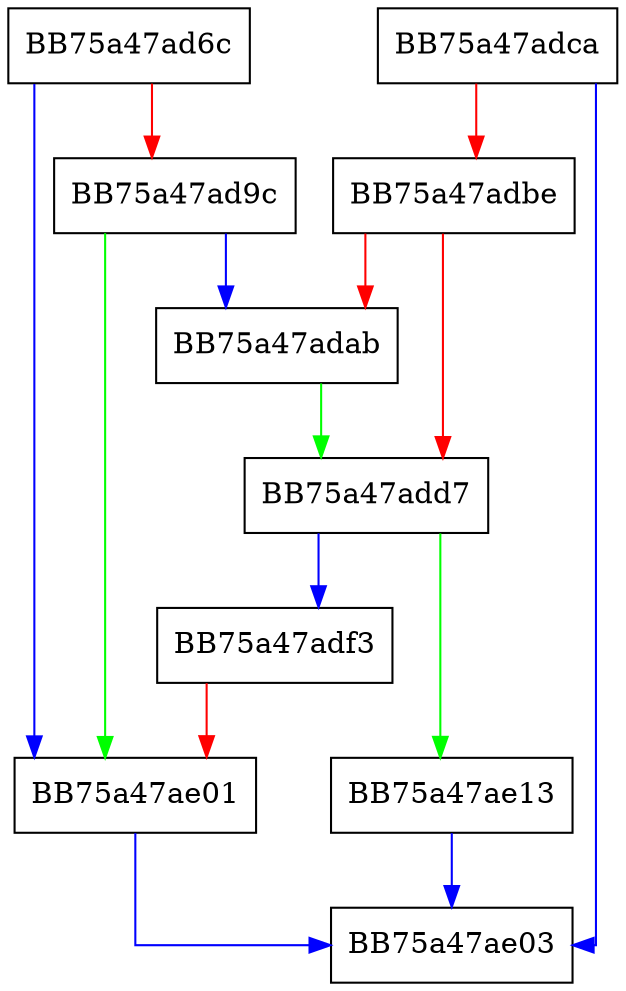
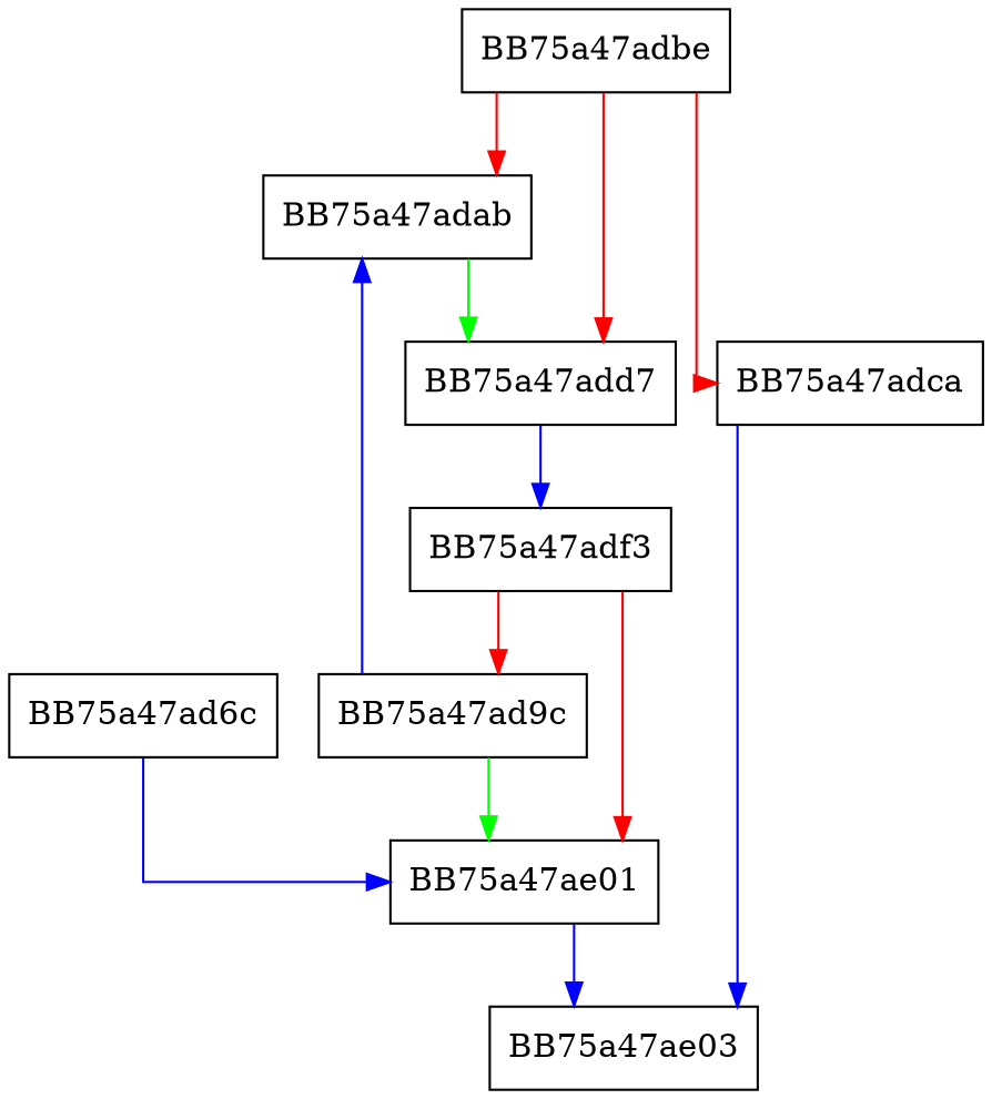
  digraph {
    splines=ortho
    node [shape=box]
    edge [color=blue]
    BB75a47ad6c
    BB75a47ae01
    BB75a47ad9c
    BB75a47ae03
    BB75a47adab
    BB75a47add7
-   BB75a47ae13
    BB75a47adf3
    BB75a47adbe
    BB75a47adca
    BB75a47ad6c -> BB75a47ae01
-   BB75a47ad6c -> BB75a47ad9c [color=red]
+   BB75a47adf3 -> BB75a47ad9c [color=red]
    BB75a47ae01 -> BB75a47ae03
    BB75a47ad9c -> BB75a47ae01 [color=green]
    BB75a47ad9c -> BB75a47adab
    BB75a47adab -> BB75a47add7 [color=green]
-   BB75a47add7 -> BB75a47ae13 [color=green]
    BB75a47add7 -> BB75a47adf3
-   BB75a47ae13 -> BB75a47ae03
    BB75a47adf3 -> BB75a47ae01 [color=red]
    BB75a47adbe -> BB75a47adab [color=red]
    BB75a47adbe -> BB75a47add7 [color=red]
-   BB75a47adca -> BB75a47adbe [color=red]
+   BB75a47adbe -> BB75a47adca [color=red]
    BB75a47adca -> BB75a47ae03
  }
